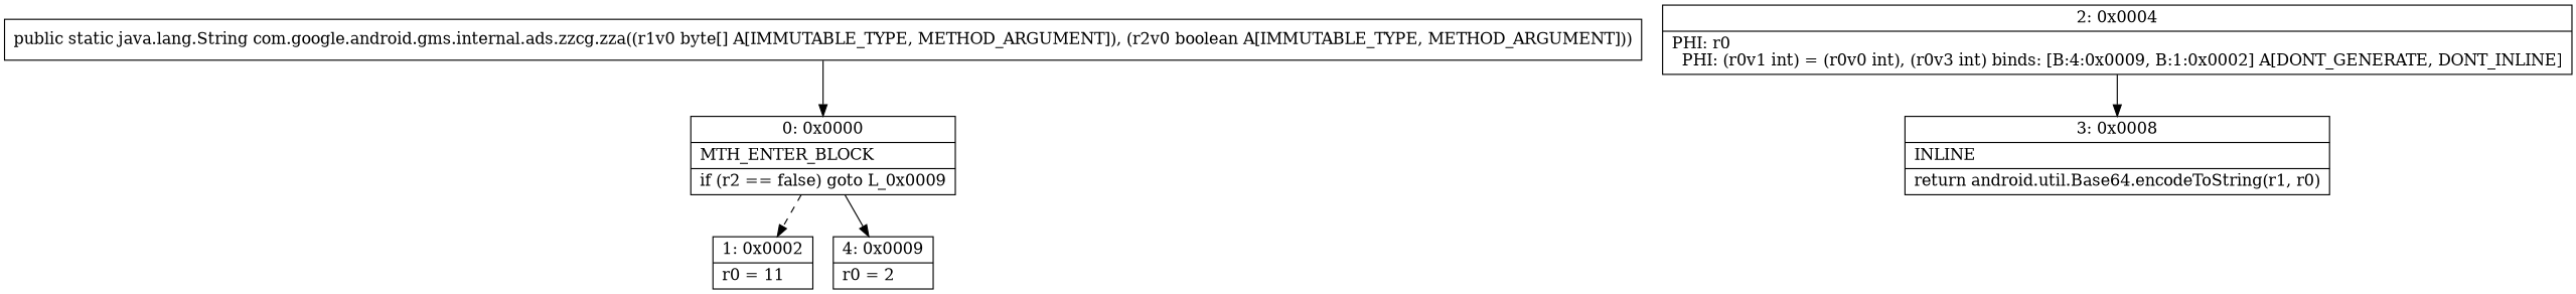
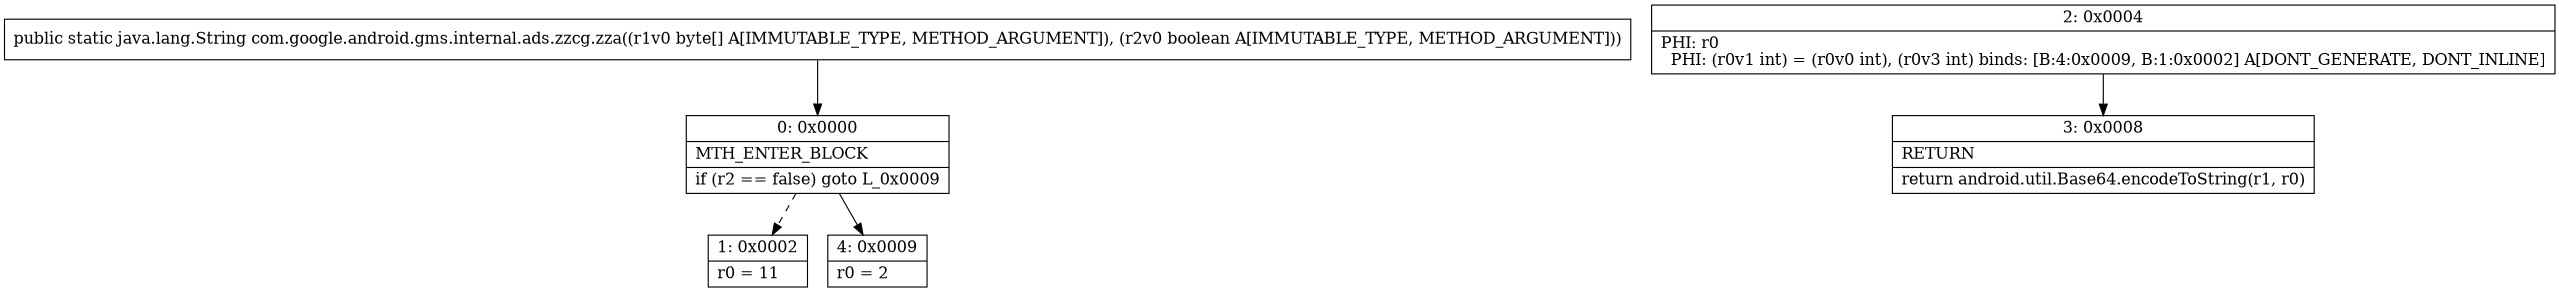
  digraph {
    node [shape=record]
    n1 [label="{0\:\ 0x0000|MTH_ENTER_BLOCK\l|if (r2 == false) goto L_0x0009\l}"]
    n2 [label="{1\:\ 0x0002|r0 = 11\l}"]
    n3 [label="{4\:\ 0x0009|r0 = 2\l}"]
    n4 [label="{2\:\ 0x0004|PHI: r0 \l  PHI: (r0v1 int) = (r0v0 int), (r0v3 int) binds: [B:4:0x0009, B:1:0x0002] A[DONT_GENERATE, DONT_INLINE]\l}"]
-   n5 [label="{3\:\ 0x0008|INLINE\l|return android.util.Base64.encodeToString(r1, r0)\l}"]
+   n5 [label="{3\:\ 0x0008|RETURN\l|return android.util.Base64.encodeToString(r1, r0)\l}"]
    n6 [label="{public static java.lang.String com.google.android.gms.internal.ads.zzcg.zza((r1v0 byte[] A[IMMUTABLE_TYPE, METHOD_ARGUMENT]), (r2v0 boolean A[IMMUTABLE_TYPE, METHOD_ARGUMENT])) }"]
    n1 -> n2 [style=dashed]
    n1 -> n3
    n4 -> n5
    n6 -> n1
  }
